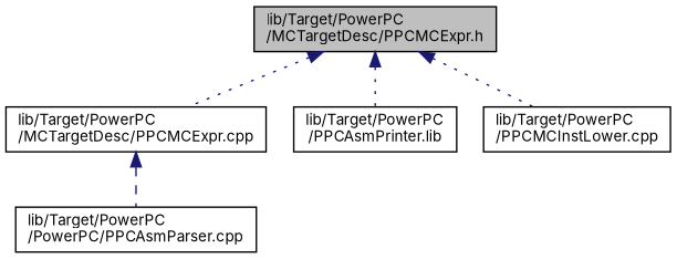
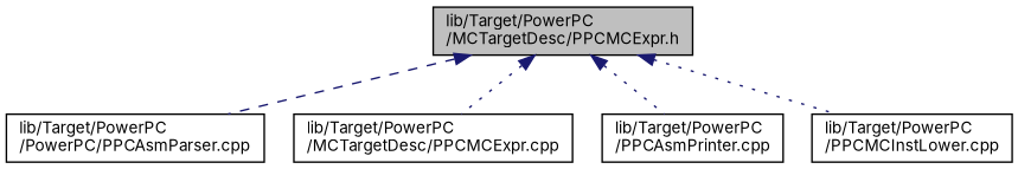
  digraph {
    fontname=Inter
    node [color=black fontname=Inter fontsize=10 shape=record]
    edge [color=midnightblue dir=back fontname=Inter fontsize=10 labelfontname=Helvetica labelfontsize=10 style=dotted]
    n1 [fillcolor=grey75 fontcolor=black height=0.2 label="lib/Target/PowerPC\l/MCTargetDesc/PPCMCExpr.h" style=filled width=0.4]
    n2 [height=0.2 label="lib/Target/PowerPC\l/PowerPC/PPCAsmParser.cpp" width=0.4]
    n3 [height=0.2 label="lib/Target/PowerPC\l/MCTargetDesc/PPCMCExpr.cpp" width=0.4]
-   n4 [height=0.2 label="lib/Target/PowerPC\l/PPCAsmPrinter.lib" width=0.4]
+   n4 [height=0.2 label="lib/Target/PowerPC\l/PPCAsmPrinter.cpp" width=0.4]
    n5 [height=0.2 label="lib/Target/PowerPC\l/PPCMCInstLower.cpp" width=0.4]
-   n3 -> n2 [style=dashed]
+   n1 -> n2 [style=dashed]
    n1 -> n3
    n1 -> n4
    n1 -> n5
  }
